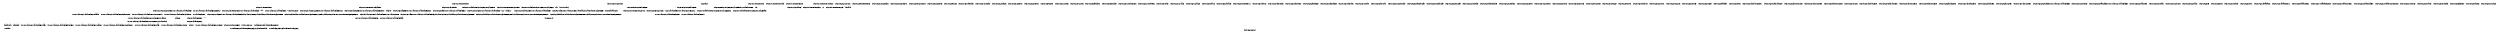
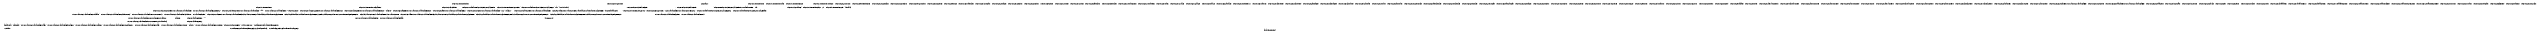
  digraph {
    label="Call graph: fix_press_berendsen.ll"
    node [shape=record]
    n1 [label="{_ZN9LAMMPS_NS17FixPressBerendsenC2EPNS_6LAMMPSEiPPc}"]
    n2 [label="{_ZN9LAMMPS_NS3FixC2EPNS_6LAMMPSEiPPc}"]
    n3 [label="{_ZNSaIcEC1Ev}"]
    n4 [label="{_ZNSt7__cxx1112basic_stringIcSt11char_traitsIcESaIcEEC2IS3_EEPKcRKS3_}"]
    n5 [label="{_ZN9LAMMPS_NS3FixD2Ev}"]
    n6 [label="{_ZNSt7__cxx1112basic_stringIcSt11char_traitsIcESaIcEED1Ev}"]
    n7 [label="{_ZN9LAMMPS_NS5Error3allERKNSt7__cxx1112basic_stringIcSt11char_traitsIcESaIcEEEiS8_}"]
    n8 [label="{_ZNSaIcED1Ev}"]
    n9 [label="{_ZN9LAMMPS_NS6Modify11add_computeERKNSt7__cxx1112basic_stringIcSt11char_traitsIcESaIcEEEi}"]
    n10 [label="{_ZN3fmt6v9_lmp7vformatB5cxx11ENS0_17basic_string_viewIcEENS0_17basic_format_argsINS0_20basic_format_contextINS0_8appenderEcEEEE}"]
    n11 [label="{_ZN3fmt6v9_lmp16make_format_argsINS0_20basic_format_contextINS0_8appenderEcEEJRPcS6_EEENS0_16format_arg_storeIT_JDpNSt9remove_cvINSt16remove_referenceIT0_E4typeEE4typeEEEEDpOSB_}"]
    n12 [label="{strcmp}"]
    n13 [label="{llvm.memcpy.p0.p0.i64}"]
    n14 [label="{llvm.experimental.noalias.scope.decl}"]
    n15 [label="{_ZN9LAMMPS_NS5utils6strdupERKNSt7__cxx1112basic_stringIcSt11char_traitsIcESaIcEEE}"]
    n16 [label="{_ZStplIcSt11char_traitsIcESaIcEENSt7__cxx1112basic_stringIT_T0_T1_EEOS8_PKS5_}"]
    n17 [label="{_ZN3fmt6v9_lmp16make_format_argsINS0_20basic_format_contextINS0_8appenderEcEEJRPcEEENS0_16format_arg_storeIT_JDpNSt9remove_cvINSt16remove_referenceIT0_E4typeEE4typeEEEEDpOSB_}"]
    n18 [label="{_ZN9LAMMPS_NS5utils7numericEPKciS2_bPNS_6LAMMPSE}"]
    n19 [label="{_ZNSt11char_traitsIcE6lengthEPKc}"]
    n20 [label="{_ZNSt7__cxx1112basic_stringIcSt11char_traitsIcESaIcEE13_M_local_dataEv}"]
    n21 [label="{_ZNSt7__cxx1112basic_stringIcSt11char_traitsIcESaIcEE12_Alloc_hiderC1EPcRKS3_}"]
    n22 [label="{_ZNSt7__cxx1112basic_stringIcSt11char_traitsIcESaIcEE12_M_constructIPKcEEvT_S8_}"]
    n23 [label="{_ZNSt7__cxx1112basic_stringIcSt11char_traitsIcESaIcEE12_Alloc_hiderD2Ev}"]
    n24 [label="{_ZN9__gnu_cxx11char_traitsIcE6lengthEPKc}"]
    n25 [label="{strlen}"]
    n26 [label="{_ZNSt7__cxx1112basic_stringIcSt11char_traitsIcESaIcEE6appendEPKc}"]
    n27 [label="{_ZNSt7__cxx1112basic_stringIcSt11char_traitsIcESaIcEEC1EOS4_}"]
    n28 [label="{_ZNSt7__cxx1112basic_stringIcSt11char_traitsIcESaIcEE16_M_construct_auxIPKcEEvT_S8_St12__false_type}"]
    n29 [label="{_ZNSaIcED2Ev}"]
    n30 [label="{_ZN9__gnu_cxx11char_traitsIcE2eqERKcS3_}"]
    n31 [label="{_ZN9LAMMPS_NS6Modify12get_fix_listEv}"]
    n32 [label="{_ZNKSt6vectorIPN9LAMMPS_NS3FixESaIS2_EE5beginEv}"]
    n33 [label="{_ZN9__gnu_cxx17__normal_iteratorIPKPN9LAMMPS_NS3FixESt6vectorIS3_SaIS3_EEEC2ERKS5_}"]
    n34 [label="{_ZNKSt6vectorIPN9LAMMPS_NS3FixESaIS2_EE3endEv}"]
    n35 [label="{_ZN9__gnu_cxxneIPKPN9LAMMPS_NS3FixESt6vectorIS3_SaIS3_EEEEbRKNS_17__normal_iteratorIT_T0_EESE_}"]
    n36 [label="{_ZNK9__gnu_cxx17__normal_iteratorIPKPN9LAMMPS_NS3FixESt6vectorIS3_SaIS3_EEE4baseEv}"]
    n37 [label="{_ZNK9__gnu_cxx17__normal_iteratorIPKPN9LAMMPS_NS3FixESt6vectorIS3_SaIS3_EEEdeEv}"]
    n38 [label="{_ZN9__gnu_cxx17__normal_iteratorIPKPN9LAMMPS_NS3FixESt6vectorIS3_SaIS3_EEEppEv}"]
    n39 [label="{_ZNK9LAMMPS_NS6Modify17get_compute_by_idERKNSt7__cxx1112basic_stringIcSt11char_traitsIcESaIcEEE}"]
    n40 [label="{_ZN9LAMMPS_NS3Fix17setup_pre_reverseEii}"]
    n41 [label="{_ZNSt7__cxx1112basic_stringIcSt11char_traitsIcESaIcEE12_M_constructIPKcEEvT_S8_St20forward_iterator_tag}"]
    n42 [label="{__gxx_personality_v0}"]
    n43 [label="{_ZN9LAMMPS_NS17FixPressBerendsenD2Ev}"]
    n44 [label="{_ZdaPv}"]
    n45 [label="{_ZN9LAMMPS_NS6Modify14delete_computeERKNSt7__cxx1112basic_stringIcSt11char_traitsIcESaIcEEE}"]
    n46 [label="{__clang_call_terminate}"]
    n47 [label="{_ZSt9terminatev}"]
    n48 [label="{__cxa_begin_catch}"]
    n49 [label="{_ZN9LAMMPS_NS17FixPressBerendsenD0Ev}"]
    n50 [label="{_ZdlPv}"]
    n51 [label="{_ZN9LAMMPS_NS17FixPressBerendsen7setmaskEv}"]
    n52 [label="{_ZN9LAMMPS_NS17FixPressBerendsen4initEv}"]
    n53 [label="{_Znam}"]
    n54 [label="{llvm.umul.with.overflow.i64}"]
    n55 [label="{_ZN9LAMMPS_NS5Error3allIJRPcEEEvRKNSt7__cxx1112basic_stringIcSt11char_traitsIcESaIcEEEiSB_DpOT_}"]
    n56 [label="{_ZN9LAMMPS_NS17FixPressBerendsen12modify_paramEiPPc}"]
    n57 [label="{_ZN9LAMMPS_NS5Error4_allERKNSt7__cxx1112basic_stringIcSt11char_traitsIcESaIcEEEiN3fmt6v9_lmp17basic_string_viewIcEENSA_17basic_format_argsINSA_20basic_format_contextINSA_8appenderEcEEEE}"]
    n58 [label="{_ZN3fmt6v9_lmp17basic_string_viewIcEC2ISt11char_traitsIcESaIcEEERKNSt7__cxx1112basic_stringIcT_T0_EE}"]
    n59 [label="{_ZNKSt7__cxx1112basic_stringIcSt11char_traitsIcESaIcEE4dataEv}"]
    n60 [label="{_ZNKSt7__cxx1112basic_stringIcSt11char_traitsIcESaIcEE4sizeEv}"]
    n61 [label="{_ZNSt7__cxx1112basic_stringIcSt11char_traitsIcESaIcEE7_M_dataEPc}"]
    n62 [label="{_ZNSt7__cxx1112basic_stringIcSt11char_traitsIcESaIcEE9_M_createERmm}"]
    n63 [label="{_ZNSt7__cxx1112basic_stringIcSt11char_traitsIcESaIcEE11_M_capacityEm}"]
    n64 [label="{_ZNSt7__cxx1112basic_stringIcSt11char_traitsIcESaIcEE13_S_copy_charsEPcPKcS7_}"]
    n65 [label="{_ZNKSt7__cxx1112basic_stringIcSt11char_traitsIcESaIcEE7_M_dataEv}"]
    n66 [label="{_ZNSt7__cxx1112basic_stringIcSt11char_traitsIcESaIcEE10_M_disposeEv}"]
    n67 [label="{__cxa_rethrow}"]
    n68 [label="{_ZNSt7__cxx1112basic_stringIcSt11char_traitsIcESaIcEE13_M_set_lengthEm}"]
    n69 [label="{_ZSt10__distanceIPKcENSt15iterator_traitsIT_E15difference_typeES3_S3_St26random_access_iterator_tag}"]
    n70 [label="{_ZSt19__iterator_categoryIPKcENSt15iterator_traitsIT_E17iterator_categoryERKS3_}"]
    n71 [label="{_ZN9LAMMPS_NS17FixPressBerendsen5setupEi}"]
    n72 [label="{_ZN9LAMMPS_NS7Compute7addstepEl}"]
    n73 [label="{_ZN9LAMMPS_NS17FixPressBerendsen11end_of_stepEv}"]
    n74 [label="{_ZN9LAMMPS_NS17FixPressBerendsen5remapEv}"]
    n75 [label="{pow}"]
    n76 [label="{_ZN9LAMMPS_NS17FixPressBerendsen6coupleEv}"]
    n77 [label="{llvm.fmuladd.f64}"]
    n78 [label="{_ZN9LAMMPS_NS5Error3allIJRPcS3_EEEvRKNSt7__cxx1112basic_stringIcSt11char_traitsIcESaIcEEEiSB_DpOT_}"]
    n79 [label="{_ZN9LAMMPS_NS5Error7warningIJRPcS3_S3_EEEvRKNSt7__cxx1112basic_stringIcSt11char_traitsIcESaIcEEEiSB_DpOT_}"]
    n80 [label="{_ZN3fmt6v9_lmp16make_format_argsINS0_20basic_format_contextINS0_8appenderEcEEJRPcS6_S6_EEENS0_16format_arg_storeIT_JDpNSt9remove_cvINSt16remove_referenceIT0_E4typeEE4typeEEEEDpOSB_}"]
    n81 [label="{_ZN9LAMMPS_NS5Error8_warningERKNSt7__cxx1112basic_stringIcSt11char_traitsIcESaIcEEEiN3fmt6v9_lmp17basic_string_viewIcEENSA_17basic_format_argsINSA_20basic_format_contextINSA_8appenderEcEEEE}"]
    n82 [label="{_ZN9LAMMPS_NS3Fix16post_constructorEv}"]
    n83 [label="{_ZN9LAMMPS_NS3Fix9init_listEiPNS_9NeighListE}"]
    n84 [label="{_ZN9LAMMPS_NS3Fix18setup_pre_exchangeEv}"]
    n85 [label="{_ZN9LAMMPS_NS3Fix18setup_pre_neighborEv}"]
    n86 [label="{_ZN9LAMMPS_NS3Fix19setup_post_neighborEv}"]
    n87 [label="{_ZN9LAMMPS_NS3Fix15setup_pre_forceEi}"]
    n88 [label="{_ZN9__gnu_cxx17__is_null_pointerIKcEEbPT_}"]
    n89 [label="{_ZSt19__throw_logic_errorPKc}"]
    n90 [label="{_ZSt8distanceIPKcENSt15iterator_traitsIT_E15difference_typeES3_S3_}"]
    n91 [label="{_ZN9LAMMPS_NS3Fix9min_setupEi}"]
    n92 [label="{_ZN9LAMMPS_NS3Fix17initial_integrateEi}"]
    n93 [label="{_ZN9LAMMPS_NS3Fix14post_integrateEv}"]
    n94 [label="{_ZN9LAMMPS_NS3Fix12pre_exchangeEv}"]
    n95 [label="{_ZN9LAMMPS_NS3Fix12pre_neighborEv}"]
    n96 [label="{_ZN9LAMMPS_NS3Fix13post_neighborEv}"]
    n97 [label="{_ZN9LAMMPS_NS3Fix9pre_forceEi}"]
    n98 [label="{_ZN9LAMMPS_NS3Fix11pre_reverseEii}"]
    n99 [label="{_ZN9LAMMPS_NS3Fix10post_forceEi}"]
    n100 [label="{_ZN9LAMMPS_NS3Fix15final_integrateEv}"]
    n101 [label="{_ZN9LAMMPS_NS3Fix15fused_integrateEi}"]
    n102 [label="{_ZN9LAMMPS_NS3Fix13write_restartEP8_IO_FILE}"]
    n103 [label="{_ZN9LAMMPS_NS3Fix18write_restart_fileEPKc}"]
    n104 [label="{_ZN9LAMMPS_NS3Fix7restartEPc}"]
    n105 [label="{_ZN9LAMMPS_NS3Fix11grow_arraysEi}"]
    n106 [label="{_ZN9LAMMPS_NS3Fix11copy_arraysEiii}"]
    n107 [label="{_ZN9LAMMPS_NS3Fix10set_arraysEi}"]
    n108 [label="{_ZN9LAMMPS_NS3Fix13update_arraysEii}"]
    n109 [label="{_ZN9LAMMPS_NS3Fix12set_moleculeEiiiPdS1_S1_}"]
    n110 [label="{_ZN9LAMMPS_NS3Fix11clear_bonusEv}"]
    n111 [label="{_ZN9LAMMPS_NS3Fix11pack_borderEiPiPd}"]
    n112 [label="{_ZN9LAMMPS_NS3Fix13unpack_borderEiiPd}"]
    n113 [label="{_ZN9LAMMPS_NS3Fix13pack_exchangeEiPd}"]
    n114 [label="{_ZN9LAMMPS_NS3Fix15unpack_exchangeEiPd}"]
+   n115 [label="{_ZN9LAMMPS_NS3Fix12pack_restartEiPd}"]
    n116 [label="{_ZN9LAMMPS_NS3Fix14unpack_restartEii}"]
    n117 [label="{_ZN9LAMMPS_NS3Fix12size_restartEi}"]
    n118 [label="{_ZN9LAMMPS_NS3Fix15maxsize_restartEv}"]
    n119 [label="{_ZN9LAMMPS_NS3Fix21setup_pre_force_respaEii}"]
    n120 [label="{_ZN9LAMMPS_NS3Fix23initial_integrate_respaEiii}"]
    n121 [label="{_ZN9LAMMPS_NS3Fix20post_integrate_respaEii}"]
    n122 [label="{_ZN9LAMMPS_NS3Fix15pre_force_respaEiii}"]
    n123 [label="{_ZN9LAMMPS_NS3Fix16post_force_respaEiii}"]
    n124 [label="{_ZN9LAMMPS_NS3Fix21final_integrate_respaEii}"]
    n125 [label="{_ZN9LAMMPS_NS3Fix16min_pre_exchangeEv}"]
    n126 [label="{_ZN9LAMMPS_NS3Fix16min_pre_neighborEv}"]
    n127 [label="{_ZN9LAMMPS_NS3Fix17min_post_neighborEv}"]
    n128 [label="{_ZN9LAMMPS_NS3Fix13min_pre_forceEi}"]
    n129 [label="{_ZN9LAMMPS_NS3Fix15min_pre_reverseEii}"]
    n130 [label="{_ZN9LAMMPS_NS3Fix14min_post_forceEi}"]
    n131 [label="{_ZN9LAMMPS_NS3Fix10min_energyEPd}"]
    n132 [label="{_ZN9LAMMPS_NS3Fix9min_storeEv}"]
    n133 [label="{_ZN9LAMMPS_NS3Fix14min_clearstoreEv}"]
    n134 [label="{_ZN9LAMMPS_NS3Fix13min_pushstoreEv}"]
    n135 [label="{_ZN9LAMMPS_NS3Fix12min_popstoreEv}"]
    n136 [label="{_ZN9LAMMPS_NS3Fix13min_reset_refEv}"]
    n137 [label="{_ZN9LAMMPS_NS3Fix8min_stepEdPd}"]
    n138 [label="{_ZN9LAMMPS_NS3Fix9max_alphaEPd}"]
    n139 [label="{_ZN9LAMMPS_NS3Fix7min_dofEv}"]
    n140 [label="{_ZN9LAMMPS_NS3Fix17pack_forward_commEiPiPdiS1_}"]
    n141 [label="{_ZN9LAMMPS_NS3Fix19unpack_forward_commEiiPd}"]
    n142 [label="{_ZN9LAMMPS_NS3Fix22pack_reverse_comm_sizeEii}"]
    n143 [label="{_ZN9LAMMPS_NS3Fix17pack_reverse_commEiiPd}"]
    n144 [label="{_ZN9LAMMPS_NS3Fix19unpack_reverse_commEiPiPd}"]
    n145 [label="{_ZN9LAMMPS_NS3Fix10reset_gridEv}"]
    n146 [label="{_ZN9LAMMPS_NS3Fix17pack_forward_gridEiPviPi}"]
    n147 [label="{_ZN9LAMMPS_NS3Fix19unpack_forward_gridEiPviPi}"]
    n148 [label="{_ZN9LAMMPS_NS3Fix17pack_reverse_gridEiPviPi}"]
    n149 [label="{_ZN9LAMMPS_NS3Fix19unpack_reverse_gridEiPviPi}"]
    n150 [label="{_ZN9LAMMPS_NS3Fix15pack_remap_gridEiPviPi}"]
    n151 [label="{_ZN9LAMMPS_NS3Fix17unpack_remap_gridEiPviPi}"]
    n152 [label="{_ZN9LAMMPS_NS3Fix16unpack_read_gridEiPc}"]
    n153 [label="{_ZN9LAMMPS_NS3Fix15pack_write_gridEiPv}"]
    n154 [label="{_ZN9LAMMPS_NS3Fix17unpack_write_gridEiPvPi}"]
    n155 [label="{_ZN9LAMMPS_NS3Fix16get_grid_by_nameERKNSt7__cxx1112basic_stringIcSt11char_traitsIcESaIcEEERi}"]
    n156 [label="{_ZN9LAMMPS_NS3Fix17get_grid_by_indexEi}"]
    n157 [label="{_ZN9LAMMPS_NS3Fix20get_griddata_by_nameEiRKNSt7__cxx1112basic_stringIcSt11char_traitsIcESaIcEEERi}"]
    n158 [label="{_ZN9LAMMPS_NS3Fix21get_griddata_by_indexEi}"]
    n159 [label="{_ZN9LAMMPS_NS3Fix14compute_scalarEv}"]
    n160 [label="{_ZN9LAMMPS_NS3Fix14compute_vectorEi}"]
    n161 [label="{_ZN9LAMMPS_NS3Fix13compute_arrayEii}"]
    n162 [label="{_ZN9LAMMPS_NS3Fix3dofEi}"]
    n163 [label="{_ZN9LAMMPS_NS3Fix6deformEi}"]
    n164 [label="{_ZN9LAMMPS_NS3Fix12reset_targetEd}"]
    n165 [label="{_ZN9LAMMPS_NS3Fix8reset_dtEv}"]
    n166 [label="{_ZN9LAMMPS_NS3Fix16read_data_headerEPc}"]
    n167 [label="{_ZN9LAMMPS_NS3Fix17read_data_sectionEPciS1_i}"]
    n168 [label="{_ZN9LAMMPS_NS3Fix20read_data_skip_linesEPc}"]
    n169 [label="{_ZN9LAMMPS_NS3Fix17write_data_headerEP8_IO_FILEi}"]
    n170 [label="{_ZN9LAMMPS_NS3Fix23write_data_section_sizeEiRiS1_}"]
    n171 [label="{_ZN9LAMMPS_NS3Fix23write_data_section_packEiPPd}"]
    n172 [label="{_ZN9LAMMPS_NS3Fix26write_data_section_keywordEiP8_IO_FILE}"]
+   n173 [label="{_ZN9LAMMPS_NS3Fix18write_data_sectionEiP8_IO_FILEiPPdi}"]
    n174 [label="{_ZN9LAMMPS_NS3Fix13zero_momentumEv}"]
    n175 [label="{_ZN9LAMMPS_NS3Fix13zero_rotationEv}"]
    n176 [label="{_ZN9LAMMPS_NS3Fix15rebuild_specialEv}"]
    n177 [label="{_ZN9LAMMPS_NS3Fix5imageERPiRPPd}"]
    n178 [label="{_ZN9LAMMPS_NS3Fix7extractEPKcRi}"]
    n179 [label="{_ZN9LAMMPS_NS3Fix12memory_usageEv}"]
    n1 -> n2
    n1 -> n3
    n1 -> n4
    n1 -> n5
    n1 -> n6
    n1 -> n7
    n1 -> n8
    n1 -> n9
    n1 -> n10
    n1 -> n11
    n1 -> n12
    n1 -> n13
    n1 -> n14
    n1 -> n15
    n1 -> n16
    n1 -> n17
    n1 -> n18
    n4 -> n19
    n4 -> n20
    n4 -> n21
    n4 -> n22
    n4 -> n23
    n5 -> n19
    n11 -> n13
    n16 -> n26
    n16 -> n27
    n17 -> n13
    n19 -> n24
    n19 -> n25
    n22 -> n28
    n23 -> n29
    n24 -> n30
    n28 -> n41
    n32 -> n33
    n34 -> n33
    n35 -> n36
    n41 -> n46
    n41 -> n48
    n41 -> n61
    n41 -> n62
    n41 -> n63
    n41 -> n64
    n41 -> n65
    n41 -> n66
    n41 -> n67
    n41 -> n68
    n41 -> n88
    n41 -> n89
    n41 -> n90
    n43 -> n4
    n43 -> n5
    n43 -> n6
    n43 -> n8
    n43 -> n44
    n43 -> n45
    n46 -> n47
    n49 -> n50
    n52 -> n3
    n52 -> n4
    n52 -> n6
    n52 -> n7
    n52 -> n8
    n52 -> n12
    n52 -> n31
    n52 -> n32
    n52 -> n34
    n52 -> n35
    n52 -> n37
    n52 -> n38
    n52 -> n39
    n52 -> n53
    n52 -> n54
    n52 -> n55
    n52 -> n56
    n55 -> n17
    n55 -> n57
    n55 -> n58
    n56 -> n3
    n56 -> n4
    n56 -> n6
    n56 -> n7
    n56 -> n8
    n56 -> n12
    n56 -> n15
    n56 -> n39
    n56 -> n44
    n56 -> n45
    n56 -> n55
    n56 -> n78
    n56 -> n79
    n58 -> n59
    n58 -> n60
    n71 -> n72
    n73 -> n72
    n73 -> n74
    n73 -> n75
    n73 -> n76
    n73 -> n77
    n78 -> n11
    n78 -> n57
    n78 -> n58
    n79 -> n58
    n79 -> n80
    n79 -> n81
    n80 -> n13
    n90 -> n69
    n90 -> n70
  }
